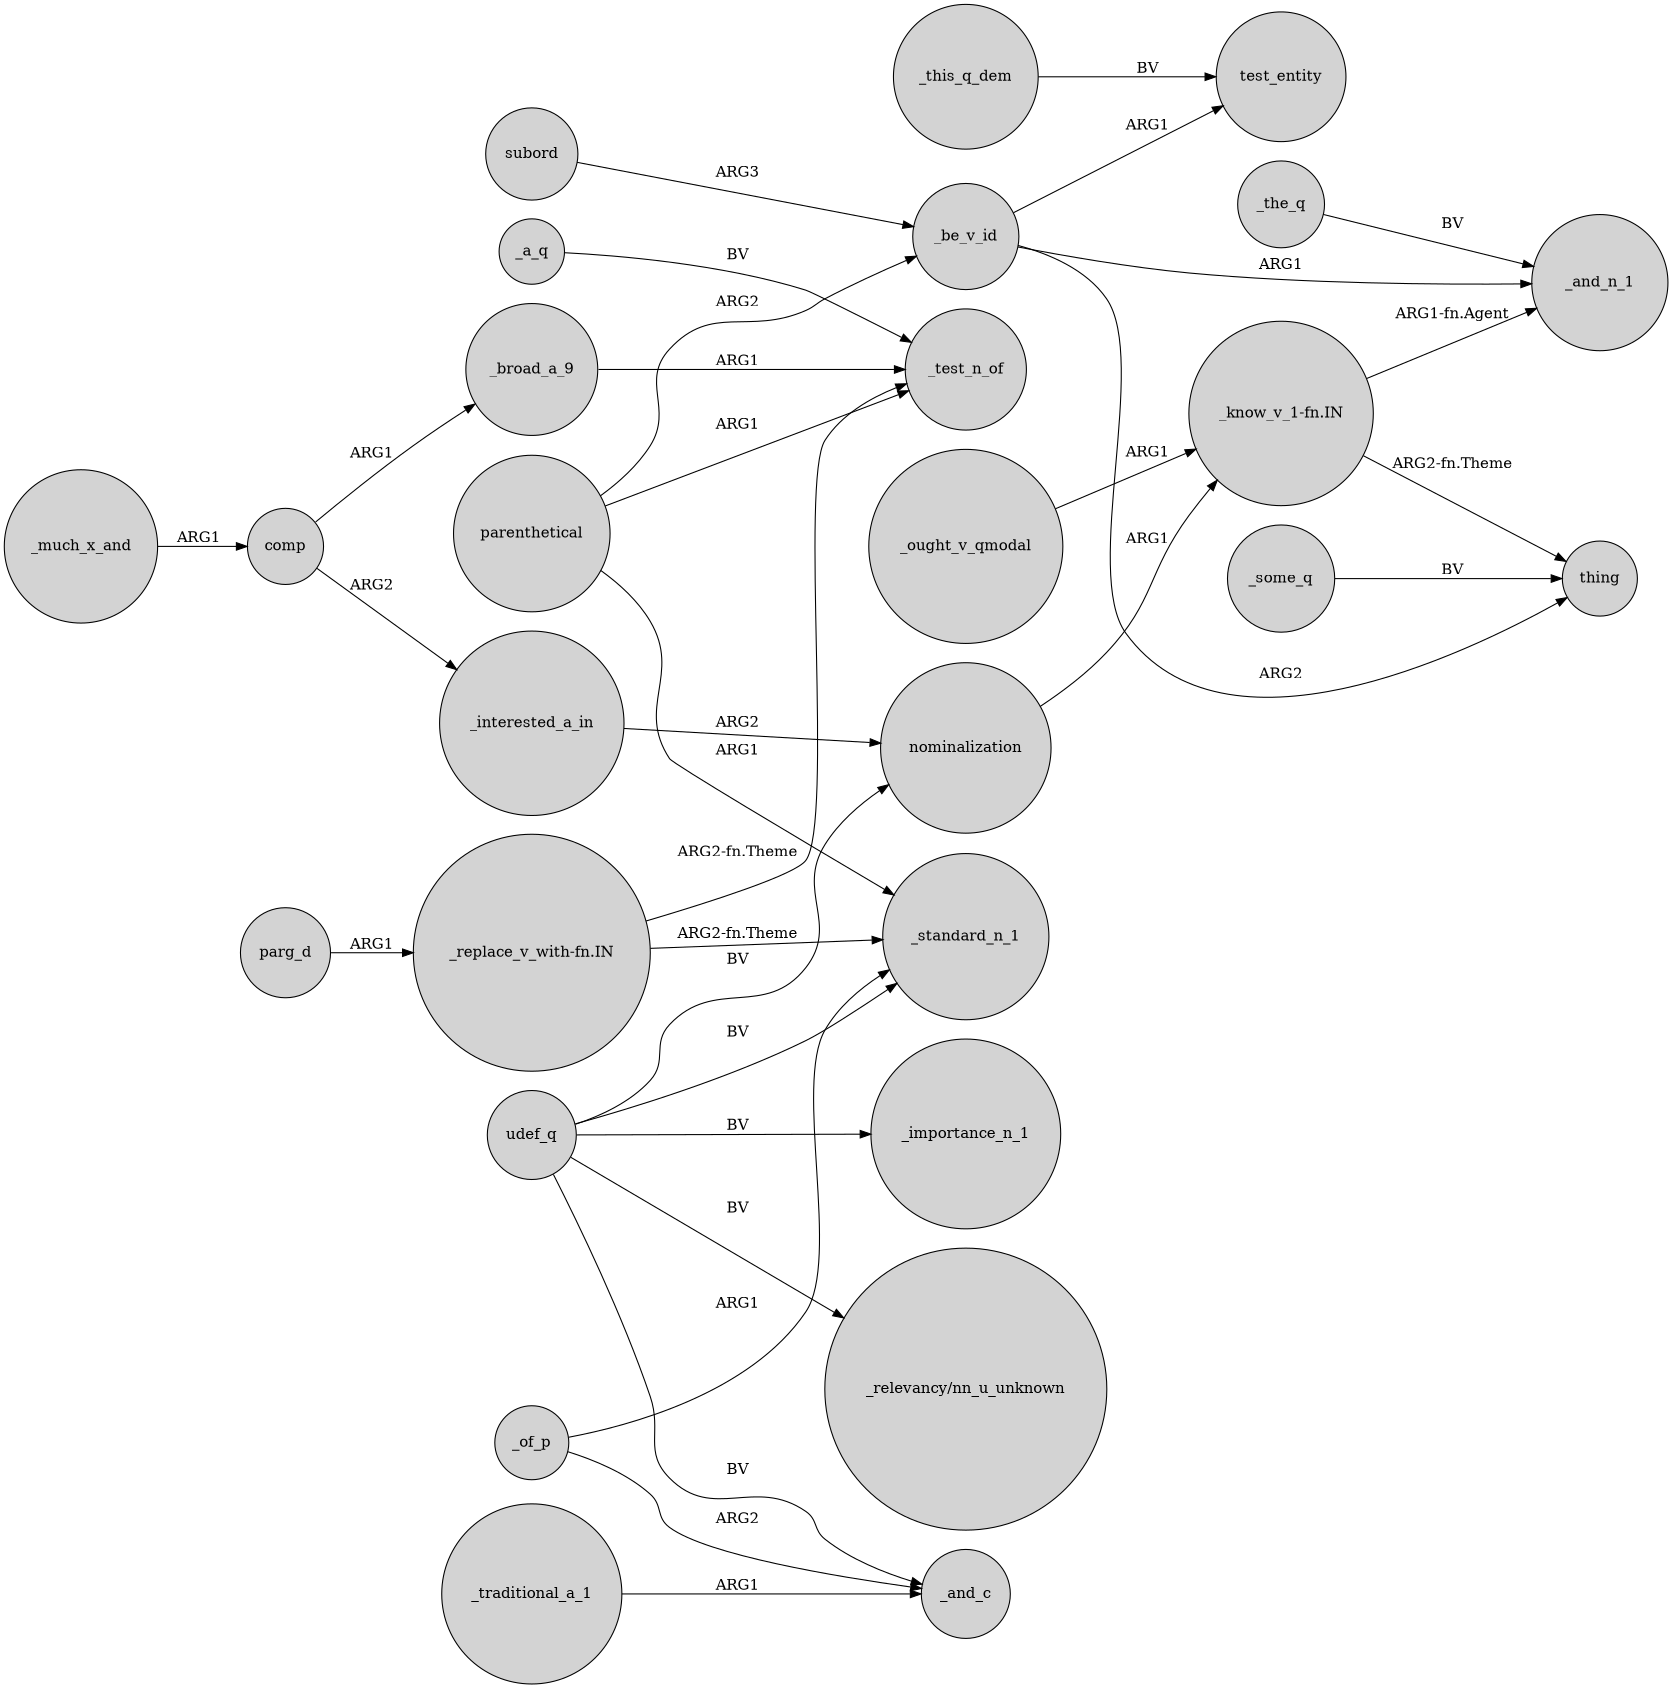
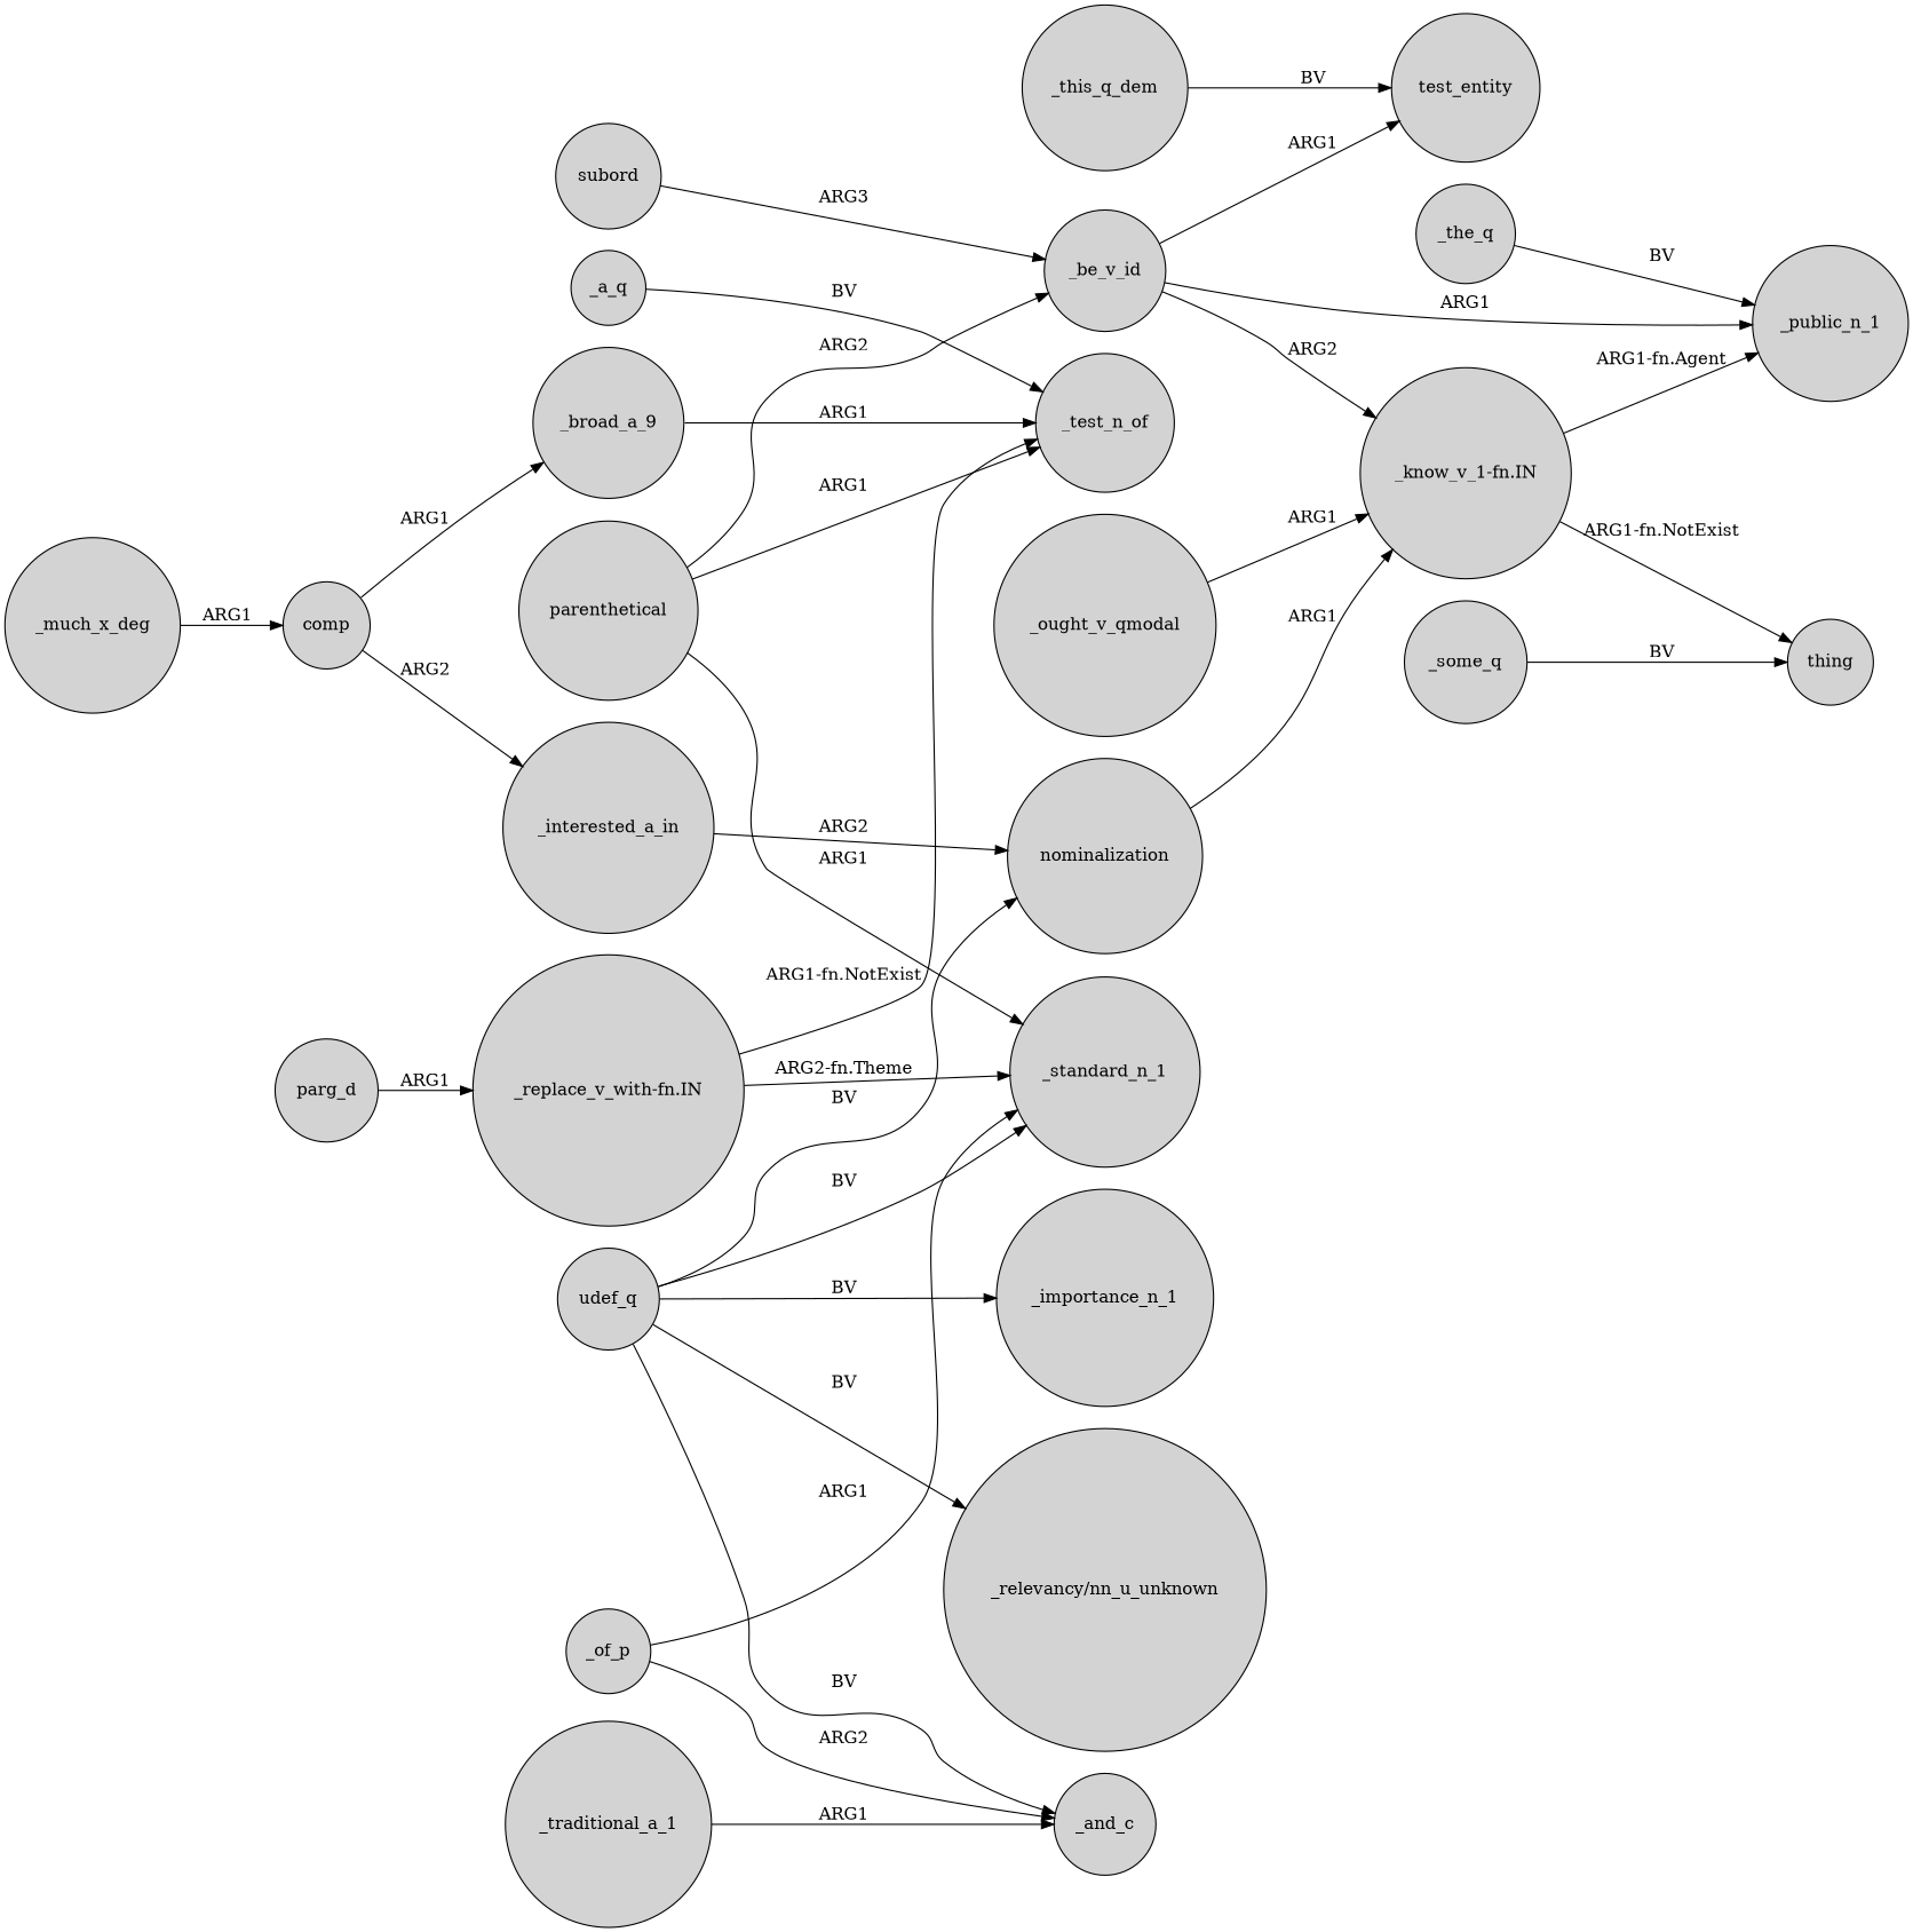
  digraph {
    rankdir=LR
    node [shape=circle style=filled]
    _interested_a_in
    nominalization
    "_know_v_1-fn.IN"
    thing
-   _public_n_1 [label=_and_n_1]
+   _public_n_1
    subord
    _be_v_id
    n8 [label=test_entity]
    n9 [label=_broad_a_9]
    _test_n_of
    udef_q
    _importance_n_1
    _standard_n_1
    _and_c
    "_relevancy/nn_u_unknown"
    _some_q
    parenthetical
    "_replace_v_with-fn.IN"
    _of_p
    _a_q
    parg_d
    _the_q
    _this_q_dem
    _traditional_a_1
    _ought_v_qmodal
-   _much_x_deg [label=_much_x_and]
+   _much_x_deg
    comp
    _interested_a_in -> nominalization [label=ARG2]
    nominalization -> "_know_v_1-fn.IN" [label=ARG1]
-   "_know_v_1-fn.IN" -> thing [label="ARG2-fn.Theme"]
+   "_know_v_1-fn.IN" -> thing [label="ARG1-fn.NotExist"]
    "_know_v_1-fn.IN" -> _public_n_1 [label="ARG1-fn.Agent"]
    subord -> _be_v_id [label=ARG3]
-   _be_v_id -> thing [label=ARG2]
+   _be_v_id -> "_know_v_1-fn.IN" [label=ARG2]
    _be_v_id -> _public_n_1 [label=ARG1]
    _be_v_id -> n8 [label=ARG1]
    n9 -> _test_n_of [label=ARG1]
    udef_q -> nominalization [label=BV]
    udef_q -> _importance_n_1 [label=BV]
    udef_q -> _standard_n_1 [label=BV]
    udef_q -> _and_c [label=BV]
    udef_q -> "_relevancy/nn_u_unknown" [label=BV]
    _some_q -> thing [label=BV]
    parenthetical -> _be_v_id [label=ARG2]
    parenthetical -> _test_n_of [label=ARG1]
    parenthetical -> _standard_n_1 [label=ARG1]
-   "_replace_v_with-fn.IN" -> _test_n_of [label="ARG2-fn.Theme"]
+   "_replace_v_with-fn.IN" -> _test_n_of [label="ARG1-fn.NotExist"]
    "_replace_v_with-fn.IN" -> _standard_n_1 [label="ARG2-fn.Theme"]
    _of_p -> _standard_n_1 [label=ARG1]
    _of_p -> _and_c [label=ARG2]
    _a_q -> _test_n_of [label=BV]
    parg_d -> "_replace_v_with-fn.IN" [label=ARG1]
    _the_q -> _public_n_1 [label=BV]
    _this_q_dem -> n8 [label=BV]
    _traditional_a_1 -> _and_c [label=ARG1]
    _ought_v_qmodal -> "_know_v_1-fn.IN" [label=ARG1]
    _much_x_deg -> comp [label=ARG1]
    comp -> _interested_a_in [label=ARG2]
    comp -> n9 [label=ARG1]
  }
